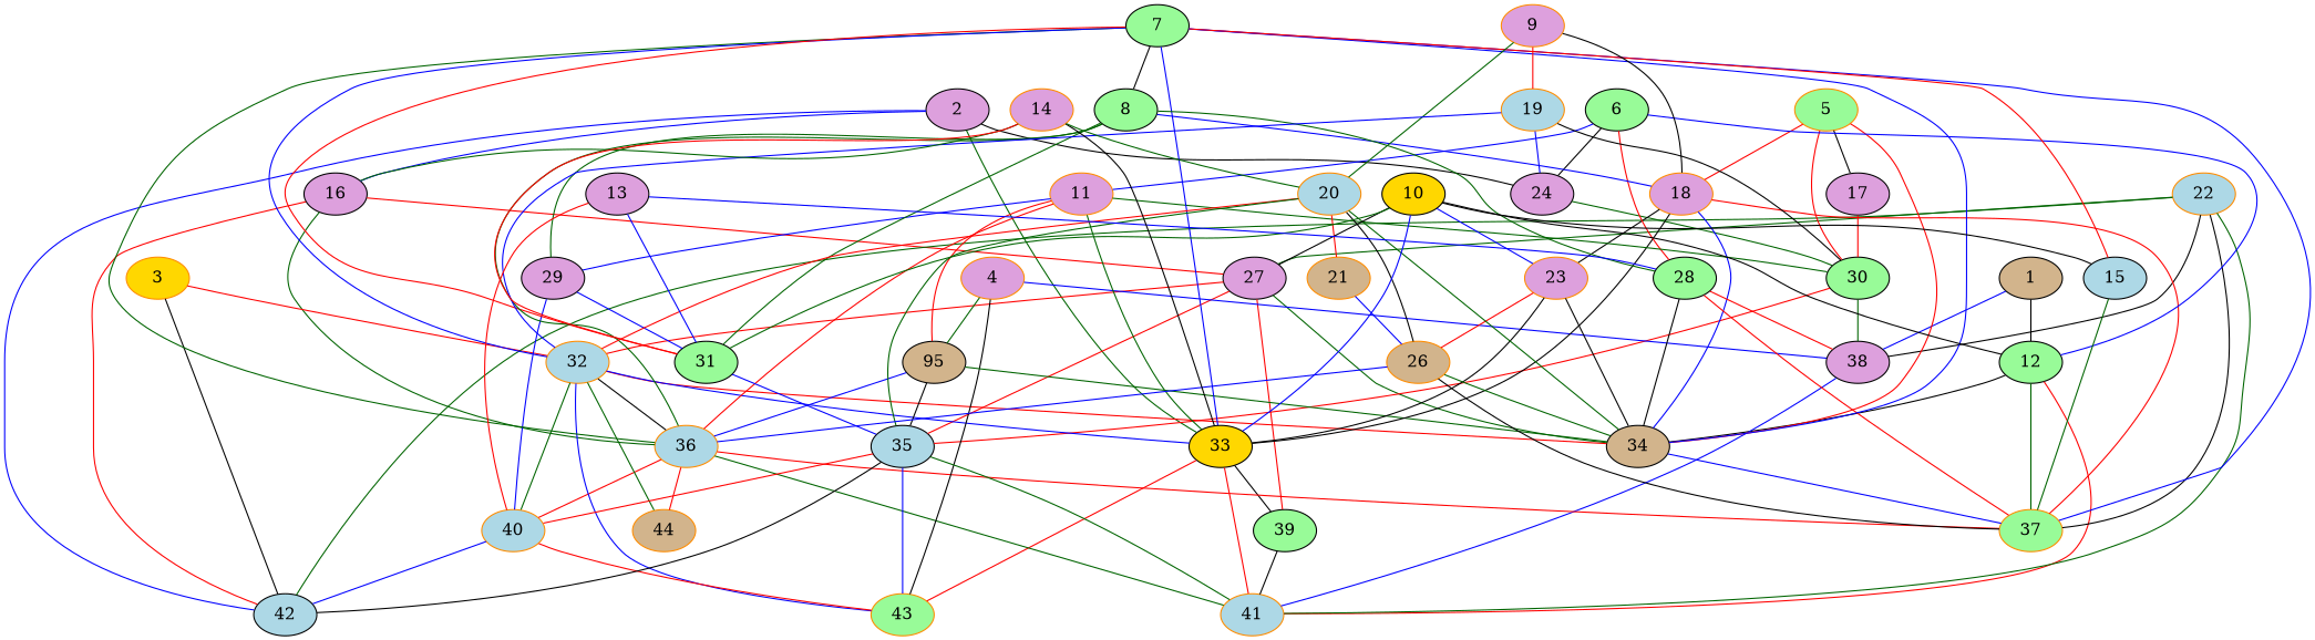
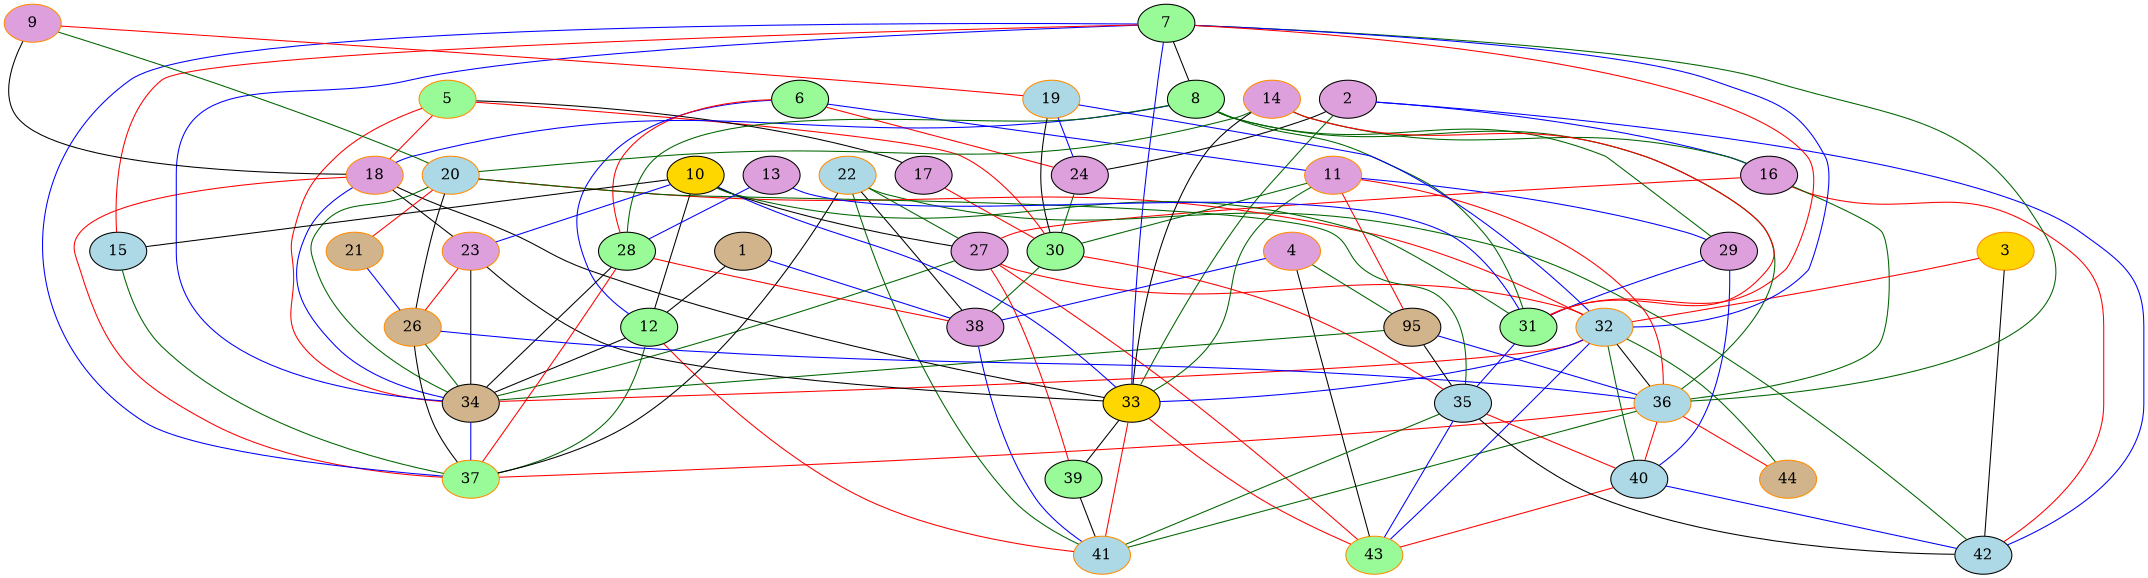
  graph {
    node [color=black fillcolor=plum style=filled]
    edge [color=red weight=1.0]
    1 [fillcolor=tan]
    12 [fillcolor=palegreen]
    38
    34 [fillcolor=tan]
    37 [color=darkorange fillcolor=palegreen]
    41 [color=darkorange fillcolor=lightblue]
    2
    16
    24
    33 [fillcolor=gold]
    42 [fillcolor=lightblue]
    36 [color=darkorange fillcolor=lightblue]
    27
    30 [fillcolor=palegreen]
    43 [color=darkorange fillcolor=palegreen]
    39 [fillcolor=palegreen]
    3 [color=darkorange fillcolor=gold]
    32 [color=darkorange fillcolor=lightblue]
    22 [color=darkorange fillcolor=lightblue]
-   40 [color=darkorange fillcolor=lightblue]
+   40 [fillcolor=lightblue]
    44 [color=darkorange fillcolor=tan]
    4 [color=darkorange]
    n23 [fillcolor=tan label=95]
    35 [fillcolor=lightblue]
    5 [color=darkorange fillcolor=palegreen]
    17
    18 [color=darkorange]
    23 [color=darkorange]
    6 [fillcolor=palegreen]
    11 [color=darkorange]
    28 [fillcolor=palegreen]
    29
    7 [fillcolor=palegreen]
    8 [fillcolor=palegreen]
    15 [fillcolor=lightblue]
    31 [fillcolor=palegreen]
    9 [color=darkorange]
    19 [color=darkorange fillcolor=lightblue]
    20 [color=darkorange fillcolor=lightblue]
    21 [color=darkorange fillcolor=tan]
    26 [color=darkorange fillcolor=tan]
    10 [fillcolor=gold]
    13
    14 [color=darkorange]
    1 -- 12 [color=black]
    1 -- 38 [color=blue]
    12 -- 34 [color=black]
    12 -- 37 [color=darkgreen]
    12 -- 41
    38 -- 41 [color=blue]
    34 -- 37 [color=blue]
    2 -- 16 [color=blue]
    2 -- 24 [color=black weight=2.0]
    2 -- 33 [color=darkgreen]
    2 -- 42 [color=blue]
    16 -- 42
    16 -- 36 [color=darkgreen weight=2.0]
    16 -- 27
    24 -- 30 [color=darkgreen]
    33 -- 41 [weight=2.0]
    33 -- 43
    33 -- 39 [color=black]
    36 -- 37
    36 -- 41 [color=darkgreen]
    36 -- 40
    36 -- 44
    27 -- 34 [color=darkgreen]
    27 -- 39
    27 -- 32
-   27 -- 35
+   27 -- 43
    30 -- 38 [color=darkgreen]
    30 -- 35
    39 -- 41 [color=black]
    3 -- 42 [color=black]
    3 -- 32
    32 -- 34
    32 -- 33 [color=blue]
    32 -- 36 [color=black]
    32 -- 43 [color=blue]
    32 -- 40 [color=darkgreen]
    32 -- 44 [color=darkgreen]
    22 -- 38 [color=black]
    22 -- 37 [color=black]
    22 -- 41 [color=darkgreen]
    22 -- 42 [color=darkgreen]
    22 -- 27 [color=darkgreen]
    40 -- 42 [color=blue]
    40 -- 43
    4 -- 38 [color=blue]
    4 -- 43 [color=black]
    4 -- n23 [color=darkgreen weight=2.0]
    n23 -- 34 [color=darkgreen]
    n23 -- 36 [color=blue]
    n23 -- 35 [color=black]
    35 -- 41 [color=darkgreen]
    35 -- 42 [color=black]
    35 -- 43 [color=blue]
    35 -- 40
    5 -- 34
    5 -- 30
    5 -- 17 [color=black]
    5 -- 18
    17 -- 30
    18 -- 34 [color=blue]
    18 -- 37
    18 -- 33 [color=black]
    18 -- 23 [color=black]
    23 -- 34 [color=black]
    23 -- 33 [color=black]
    23 -- 26
    6 -- 12 [color=blue]
-   6 -- 24 [color=black]
+   6 -- 24
    6 -- 11 [color=blue]
    6 -- 28
    11 -- 33 [color=darkgreen]
    11 -- 36
    11 -- 30 [color=darkgreen]
    11 -- n23
    11 -- 29 [color=blue]
    28 -- 38
    28 -- 34 [color=black]
    28 -- 37
    29 -- 40 [color=blue]
    29 -- 31 [color=blue weight=2.0]
    7 -- 34 [color=blue]
    7 -- 37 [color=blue]
    7 -- 33 [color=blue]
    7 -- 36 [color=darkgreen]
    7 -- 32 [color=blue]
    7 -- 8 [color=black]
    7 -- 15
    7 -- 31
    8 -- 36 [color=darkgreen]
    8 -- 18 [color=blue]
    8 -- 28 [color=darkgreen weight=2.0]
    8 -- 29 [color=darkgreen]
    8 -- 31 [color=darkgreen]
    15 -- 37 [color=darkgreen]
    31 -- 35 [color=blue]
    9 -- 18 [color=black]
    9 -- 19
    9 -- 20 [color=darkgreen]
    19 -- 24 [color=blue]
    19 -- 30 [color=black]
    19 -- 32 [color=blue]
    20 -- 34 [color=darkgreen]
    20 -- 32
    20 -- 35 [color=darkgreen]
    20 -- 21
    20 -- 26 [color=black]
    21 -- 26 [color=blue]
    26 -- 34 [color=darkgreen]
    26 -- 37 [color=black]
    26 -- 36 [color=blue]
    10 -- 12 [color=black]
    10 -- 33 [color=blue]
    10 -- 27 [color=black]
    10 -- 23 [color=blue]
    10 -- 15 [color=black]
    10 -- 31 [color=darkgreen]
-   13 -- 40
    13 -- 28 [color=blue]
    13 -- 31 [color=blue]
    14 -- 16 [color=darkgreen]
    14 -- 33 [color=black]
    14 -- 31
    14 -- 20 [color=darkgreen]
  }
